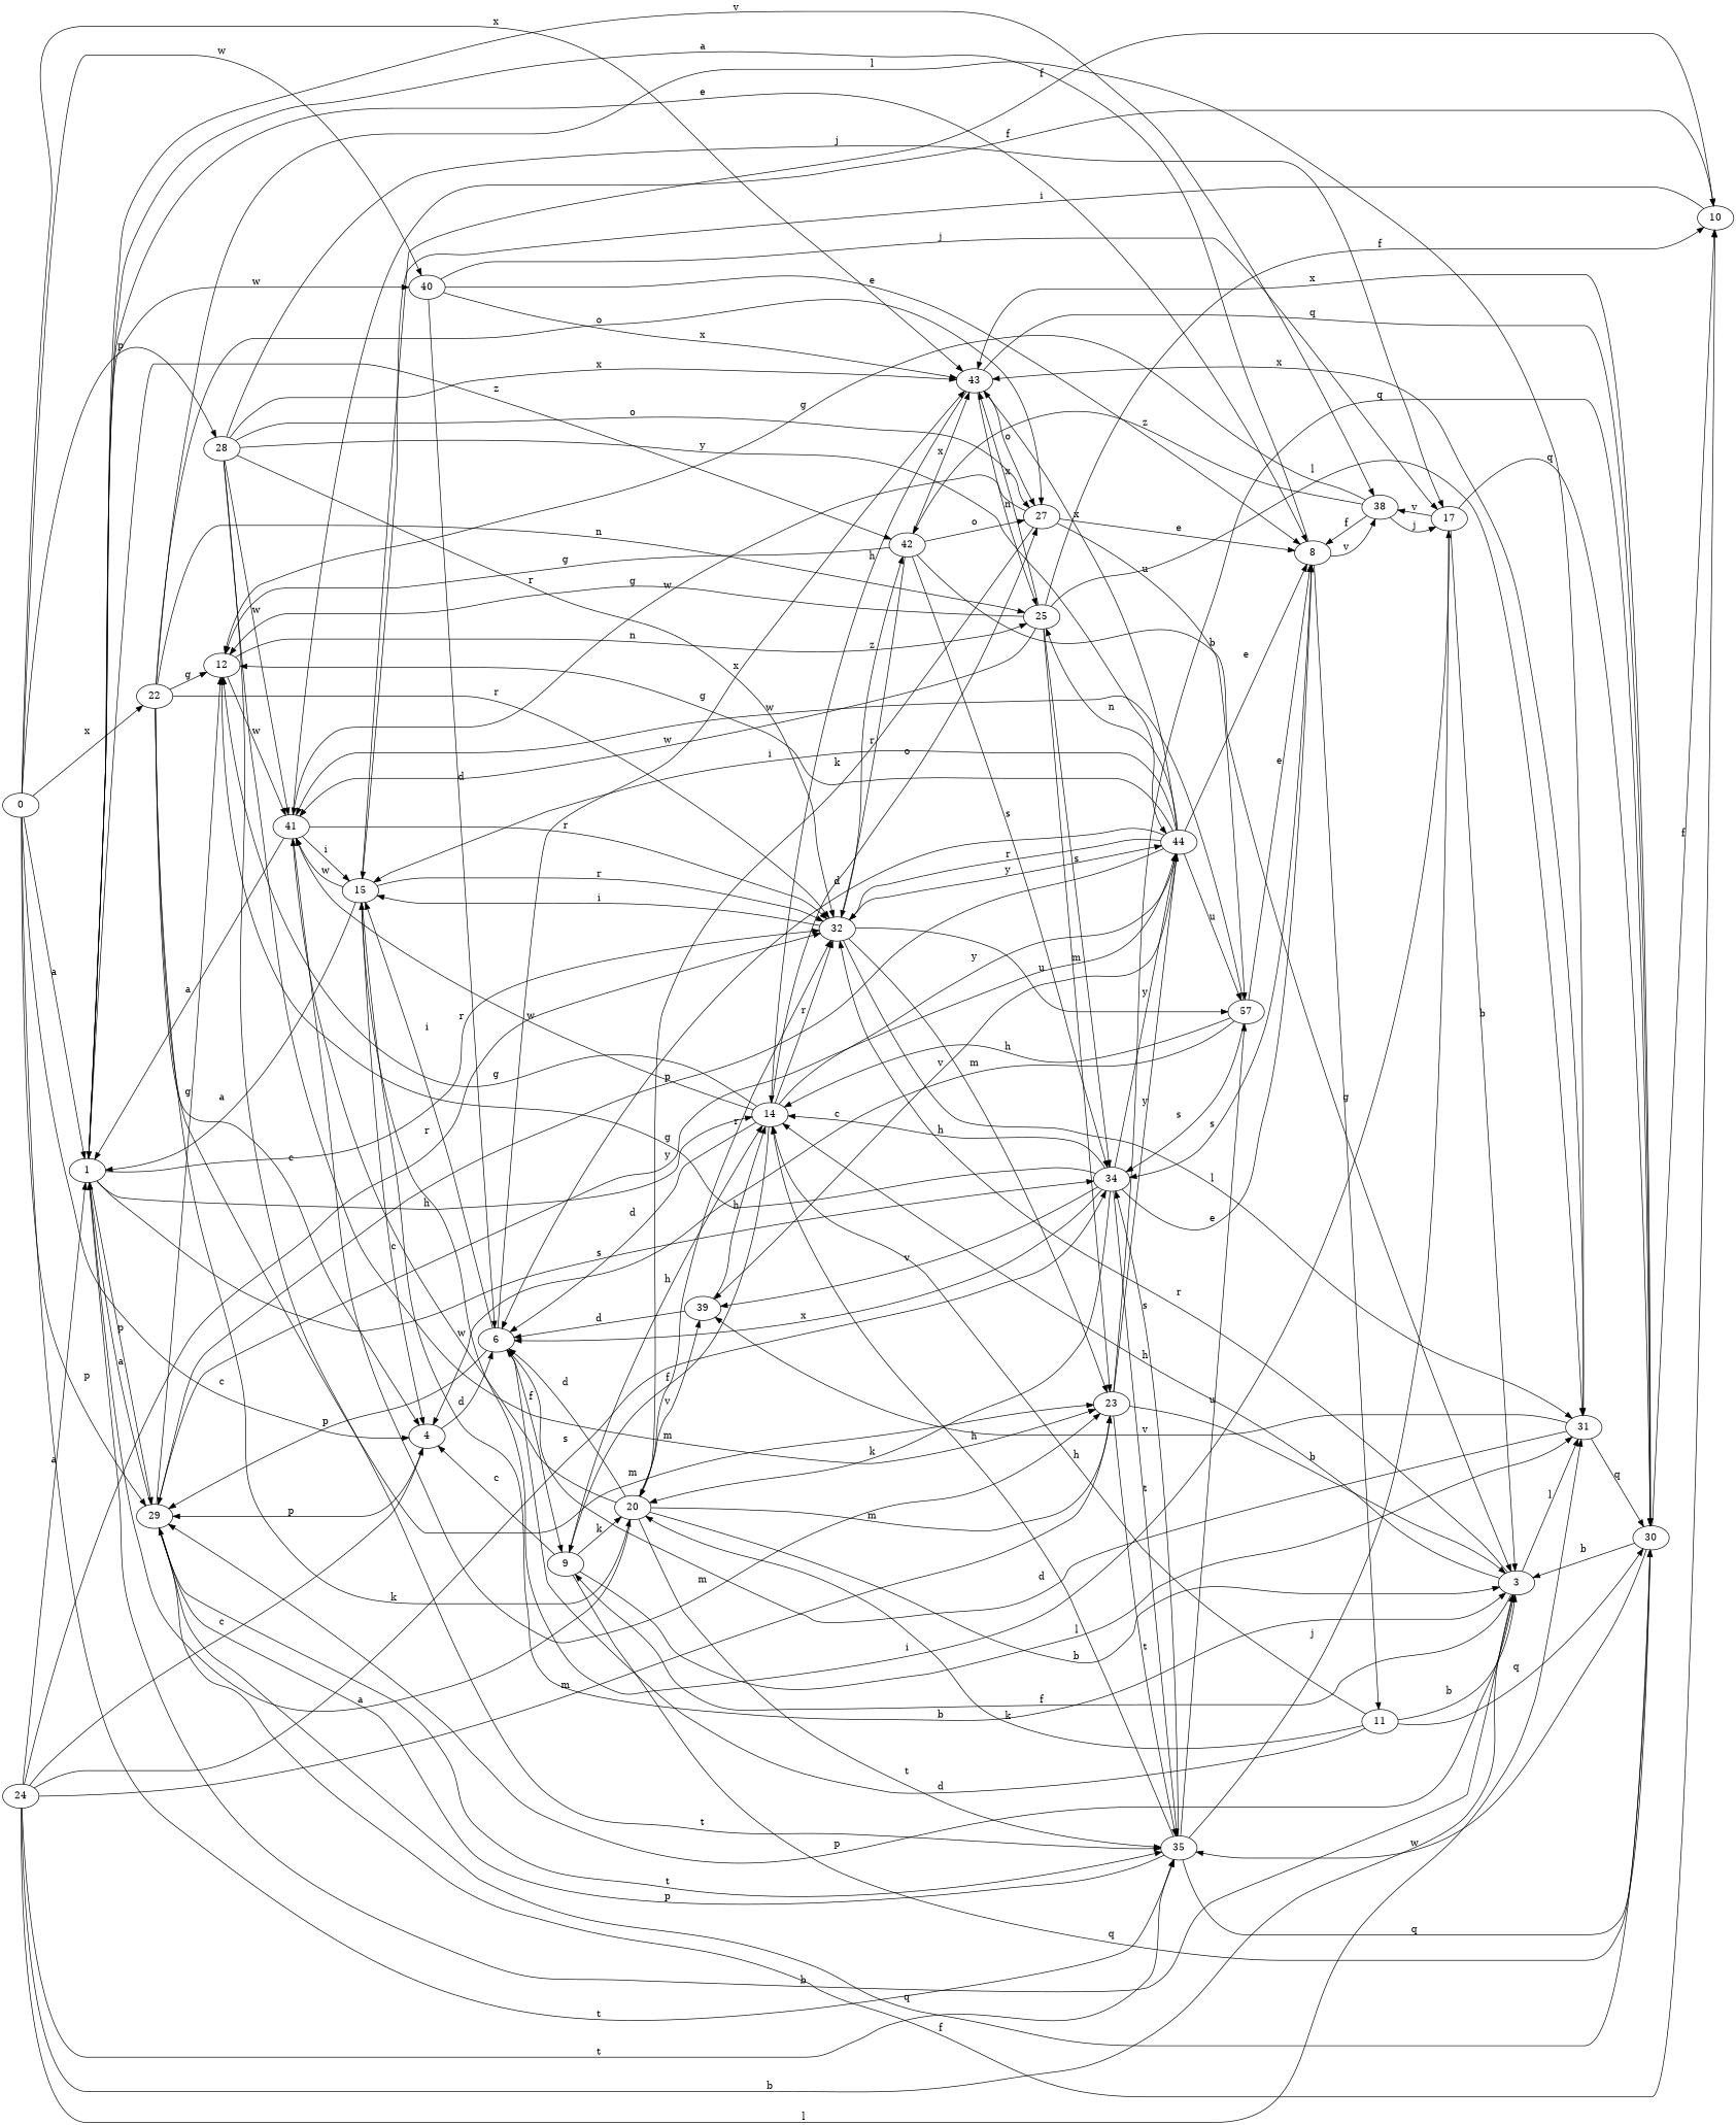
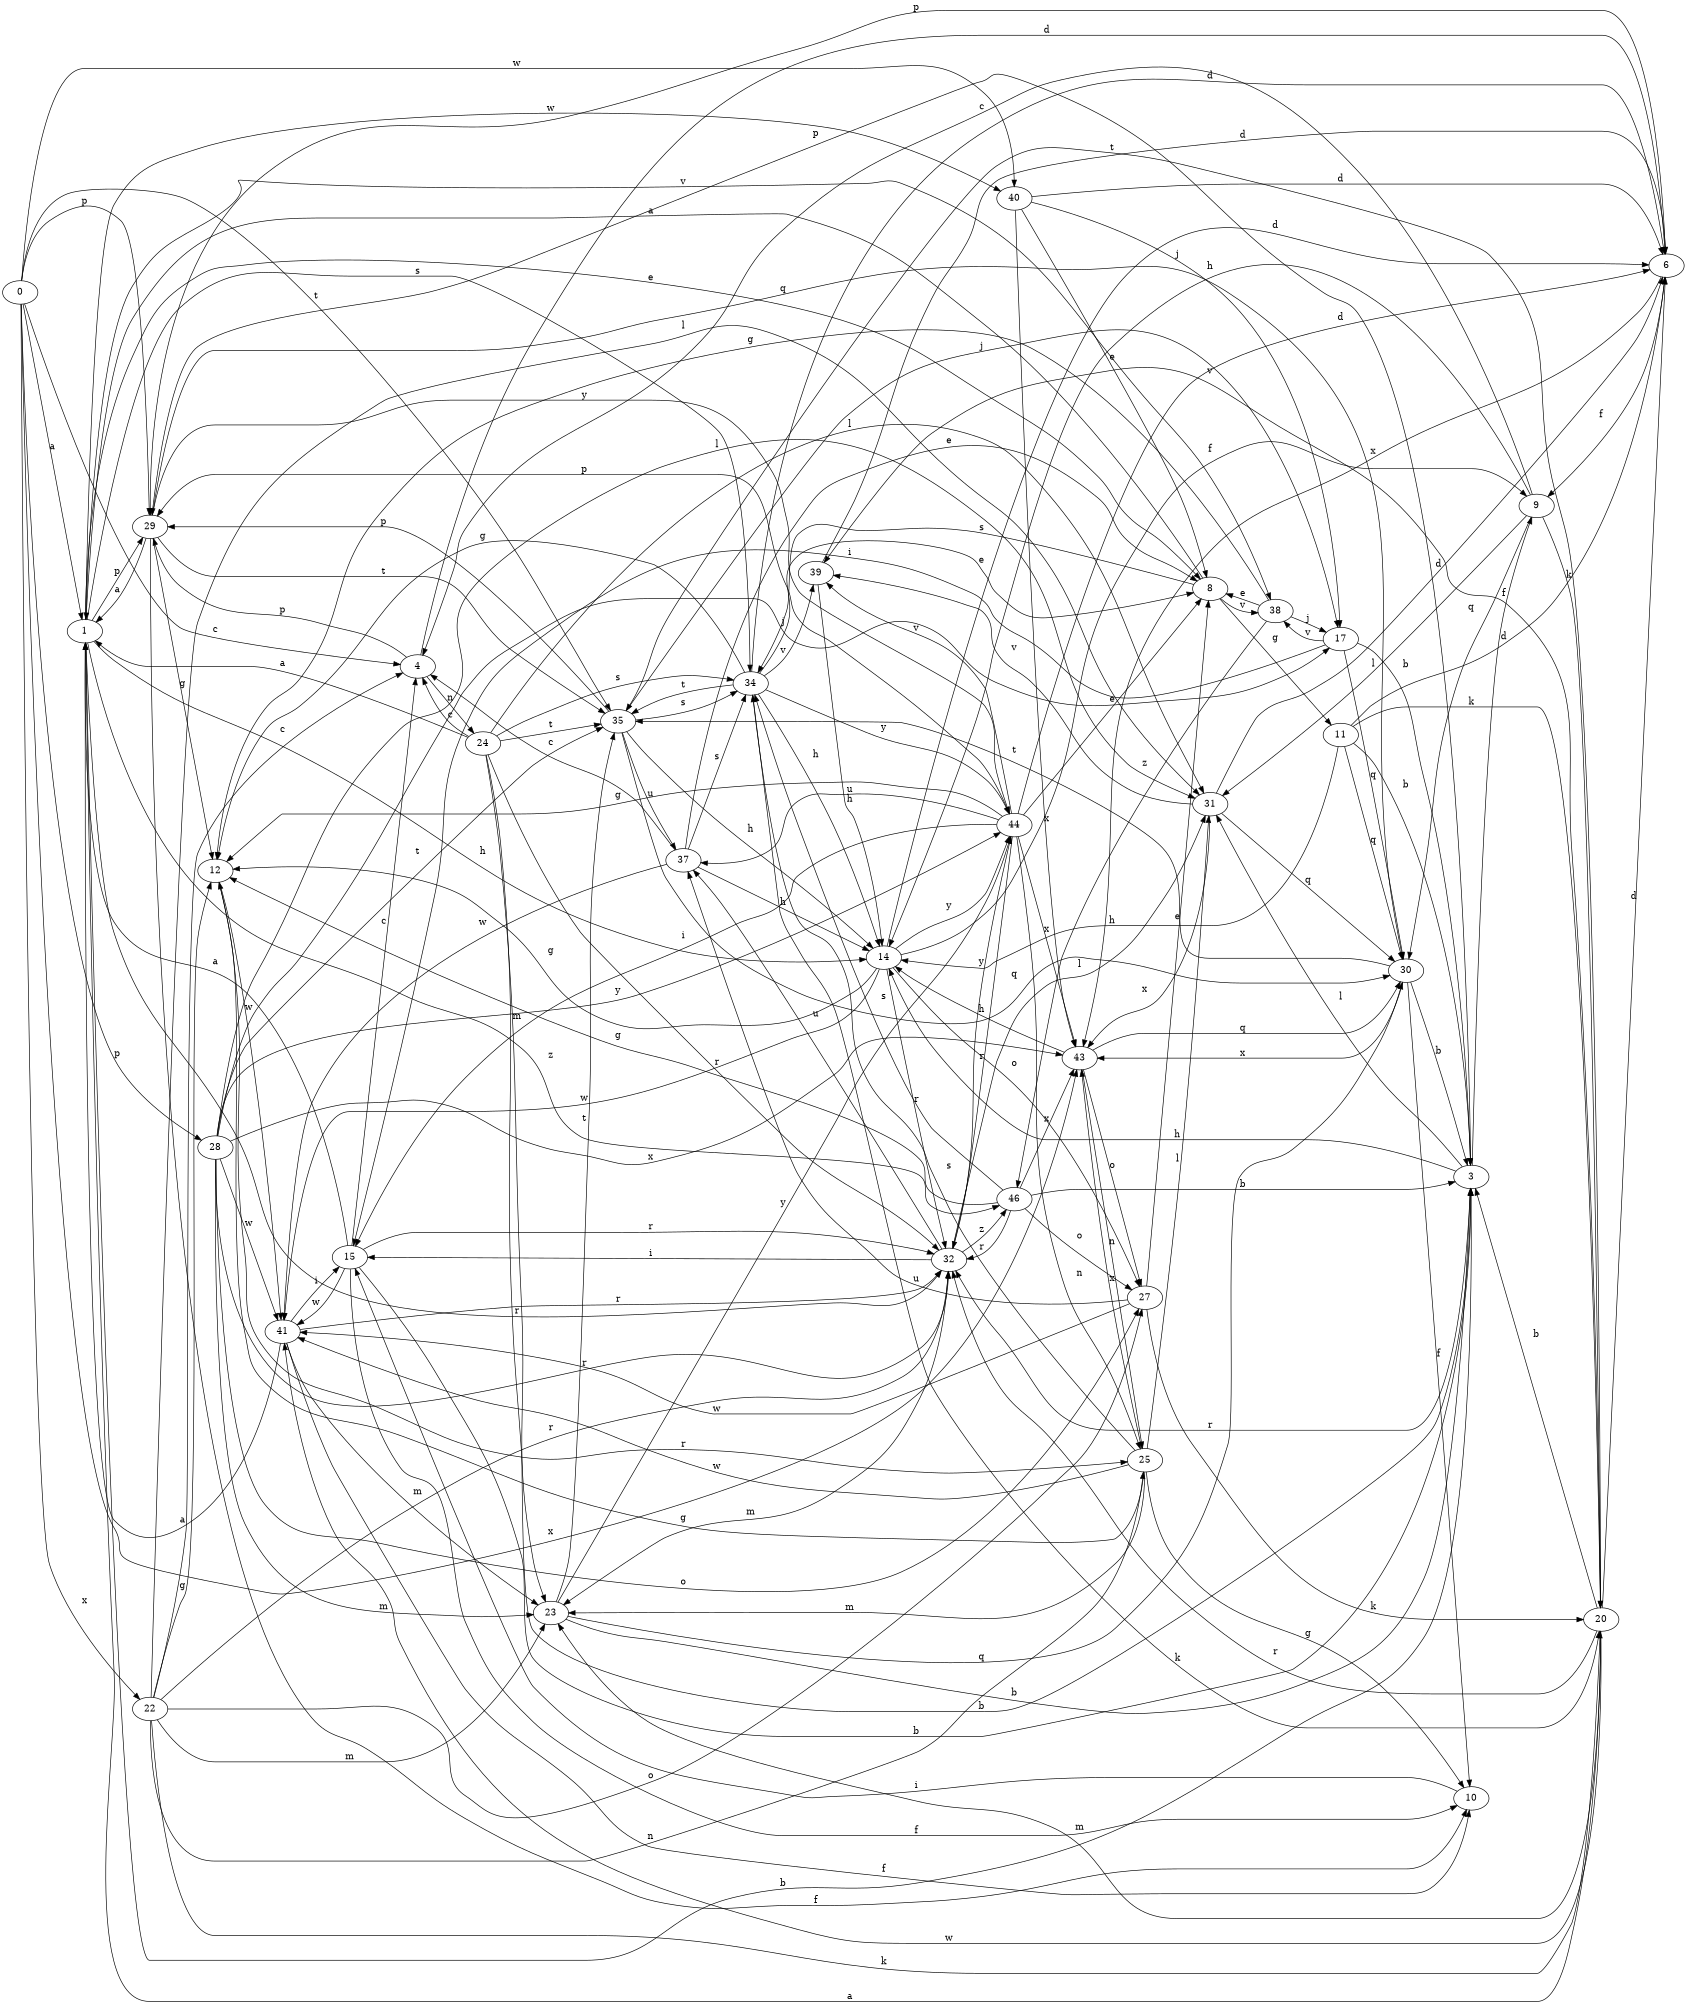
  strict digraph {
    rankdir=LR
    0
    1
    4
    28
    29
    35
    40
    n8 [label=22]
    43
    3
    8
    14
    32
    34
    38
-   46 [label=42]
+   46
    6
    24
    n19 [label=31]
    41
    27
    44
    17
    23
    30
    10
    12
-   37 [label=57]
+   37
    20
    25
    9
    11
    15
    39
    0 -> 1 [label=a]
    0 -> 4 [label=c]
    0 -> 28 [label=p]
    0 -> 29 [label=p]
    0 -> 35 [label=t]
    0 -> 40 [label=w]
    0 -> n8 [label=x]
    0 -> 43 [label=x]
    1 -> 29 [label=p]
    1 -> 40 [label=w]
    1 -> 3 [label=b]
    1 -> 8 [label=e]
    1 -> 14 [label=h]
    1 -> 32 [label=r]
    1 -> 34 [label=s]
    1 -> 38 [label=v]
    1 -> 46 [label=z]
    4 -> 29 [label=p]
    4 -> 6 [label=d]
+   4 -> 24 [label=n]
    28 -> 35 [label=t]
    28 -> 43 [label=x]
    28 -> 32 [label=r]
+   28 -> n19 [label=l]
    28 -> 41 [label=w]
    28 -> 27 [label=o]
    28 -> 44 [label=y]
    28 -> 17 [label=j]
    28 -> 23 [label=m]
    29 -> 1 [label=a]
    29 -> 35 [label=t]
    29 -> 44 [label=y]
    29 -> 30 [label=q]
    29 -> 10 [label=f]
    29 -> 12 [label=g]
    35 -> 29 [label=p]
    35 -> 14 [label=h]
    35 -> 34 [label=s]
    35 -> 17 [label=j]
    35 -> 30 [label=q]
    35 -> 37 [label=u]
    40 -> 43 [label=x]
    40 -> 8 [label=e]
    40 -> 6 [label=d]
    40 -> 17 [label=j]
    n8 -> 4 [label=c]
    n8 -> 32 [label=r]
    n8 -> n19 [label=l]
    n8 -> 27 [label=o]
    n8 -> 23 [label=m]
    n8 -> 12 [label=g]
    n8 -> 20 [label=k]
    n8 -> 25 [label=n]
    43 -> 14 [label=h]
    43 -> 27 [label=o]
    43 -> 30 [label=q]
    43 -> 25 [label=n]
    3 -> 29 [label=p]
    3 -> 14 [label=h]
    3 -> 32 [label=r]
    3 -> n19 [label=l]
    3 -> 9 [label=f]
    8 -> 1 [label=a]
    8 -> 34 [label=s]
    8 -> 38 [label=v]
    8 -> 11 [label=g]
    14 -> 32 [label=r]
    14 -> 6 [label=d]
    14 -> 41 [label=w]
    14 -> 27 [label=o]
    14 -> 44 [label=y]
    14 -> 12 [label=g]
    14 -> 9 [label=f]
    32 -> 46 [label=z]
    32 -> n19 [label=l]
    32 -> 44 [label=y]
    32 -> 23 [label=m]
    32 -> 37 [label=u]
    32 -> 15 [label=i]
    34 -> 35 [label=t]
    34 -> 8 [label=e]
    34 -> 14 [label=h]
-   34 -> 6 [label=x]
+   34 -> 6 [label=d]
    34 -> 44 [label=y]
    34 -> 12 [label=g]
    34 -> 20 [label=k]
    34 -> 39 [label=v]
-   38 -> 8 [label=f]
+   38 -> 8 [label=e]
    38 -> 46 [label=z]
    38 -> 17 [label=j]
    38 -> 12 [label=g]
    46 -> 43 [label=x]
    46 -> 3 [label=b]
    46 -> 32 [label=r]
    46 -> 34 [label=s]
    46 -> 27 [label=o]
    46 -> 12 [label=g]
    6 -> 29 [label=p]
    6 -> 43 [label=x]
    6 -> 9 [label=f]
-   6 -> 15 [label=i]
    24 -> 1 [label=a]
    24 -> 4 [label=c]
    24 -> 35 [label=t]
    24 -> 3 [label=b]
    24 -> 32 [label=r]
    24 -> 34 [label=s]
    24 -> n19 [label=l]
    24 -> 23 [label=m]
    n19 -> 43 [label=x]
    n19 -> 6 [label=d]
    n19 -> 30 [label=q]
    n19 -> 39 [label=v]
    41 -> 1 [label=a]
    41 -> 32 [label=r]
    41 -> 23 [label=m]
    41 -> 10 [label=f]
    41 -> 15 [label=i]
    27 -> 8 [label=e]
    27 -> 41 [label=w]
    27 -> 37 [label=u]
    27 -> 20 [label=k]
    44 -> 29 [label=p]
    44 -> 43 [label=x]
    44 -> 8 [label=e]
    44 -> 32 [label=r]
    44 -> 6 [label=d]
    44 -> 12 [label=g]
    44 -> 37 [label=u]
    44 -> 25 [label=n]
    44 -> 15 [label=i]
    44 -> 39 [label=v]
    17 -> 3 [label=b]
    17 -> 38 [label=v]
    17 -> 30 [label=q]
    17 -> 15 [label=i]
    23 -> 35 [label=t]
    23 -> 3 [label=b]
    23 -> 44 [label=y]
    23 -> 30 [label=q]
-   30 -> 35 [label=w]
+   30 -> 35 [label=t]
    30 -> 43 [label=x]
    30 -> 3 [label=b]
    30 -> 10 [label=f]
    10 -> 15 [label=i]
    12 -> 41 [label=w]
-   12 -> 25 [label=n]
+   12 -> 25 [label=r]
    37 -> 4 [label=c]
    37 -> 8 [label=e]
    37 -> 14 [label=h]
    37 -> 34 [label=s]
    37 -> 41 [label=w]
    20 -> 1 [label=a]
    20 -> 35 [label=t]
    20 -> 3 [label=b]
    20 -> 32 [label=r]
    20 -> 6 [label=d]
    20 -> 41 [label=w]
    20 -> 23 [label=m]
    20 -> 39 [label=v]
    25 -> 43 [label=x]
    25 -> 34 [label=s]
    25 -> n19 [label=l]
    25 -> 41 [label=w]
    25 -> 23 [label=m]
-   25 -> 10 [label=f]
+   25 -> 10 [label=g]
    25 -> 12 [label=g]
    9 -> 4 [label=c]
    9 -> 14 [label=h]
    9 -> n19 [label=l]
    9 -> 30 [label=q]
    9 -> 20 [label=k]
    11 -> 3 [label=b]
    11 -> 14 [label=h]
    11 -> 6 [label=d]
    11 -> 30 [label=q]
    11 -> 20 [label=k]
    15 -> 1 [label=a]
    15 -> 4 [label=c]
    15 -> 3 [label=b]
    15 -> 32 [label=r]
    15 -> 41 [label=w]
    15 -> 10 [label=f]
    39 -> 14 [label=h]
    39 -> 6 [label=d]
  }
